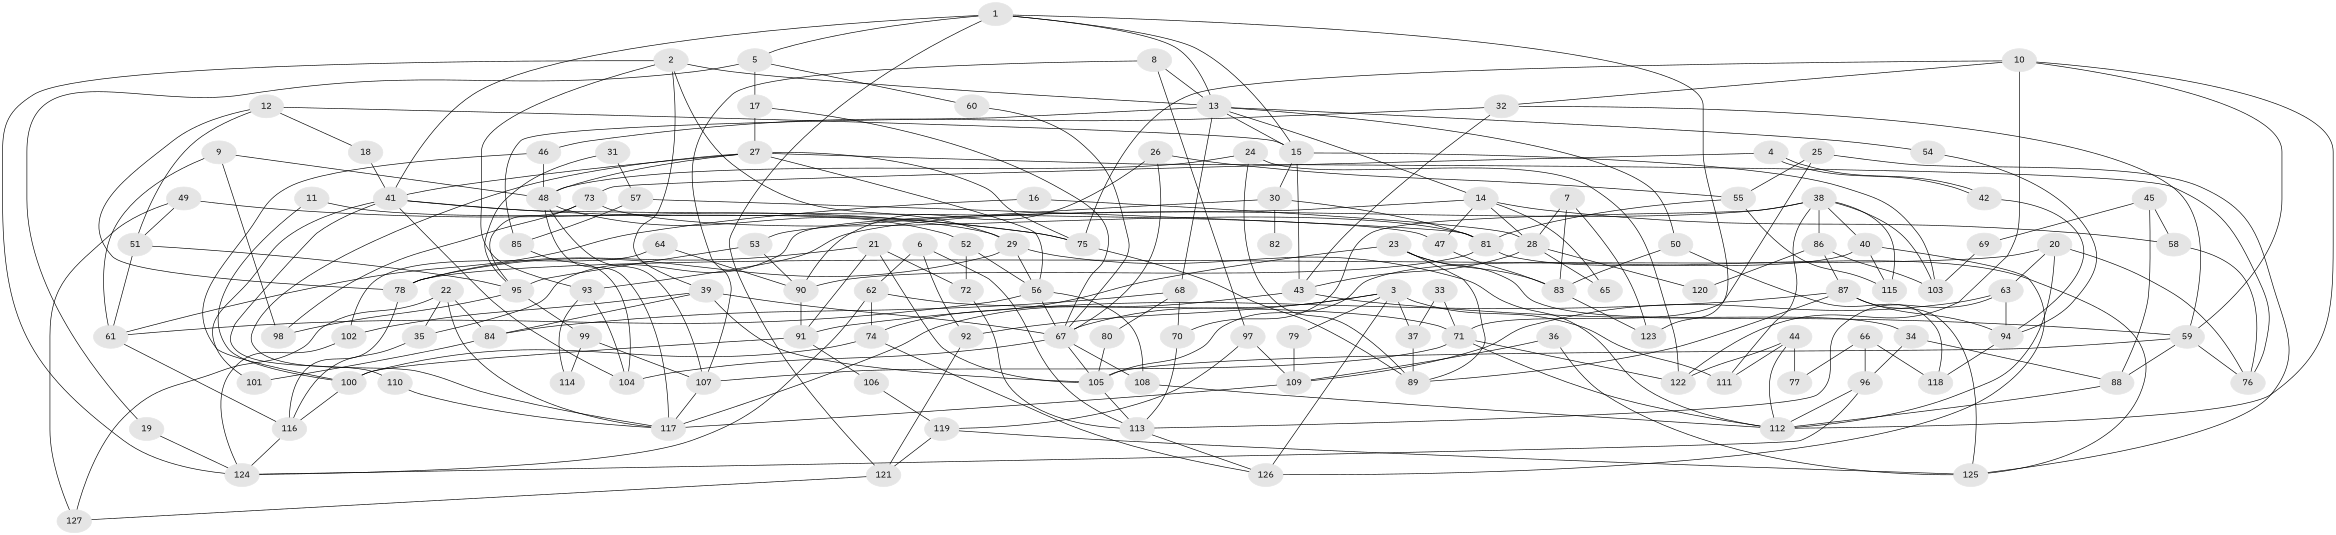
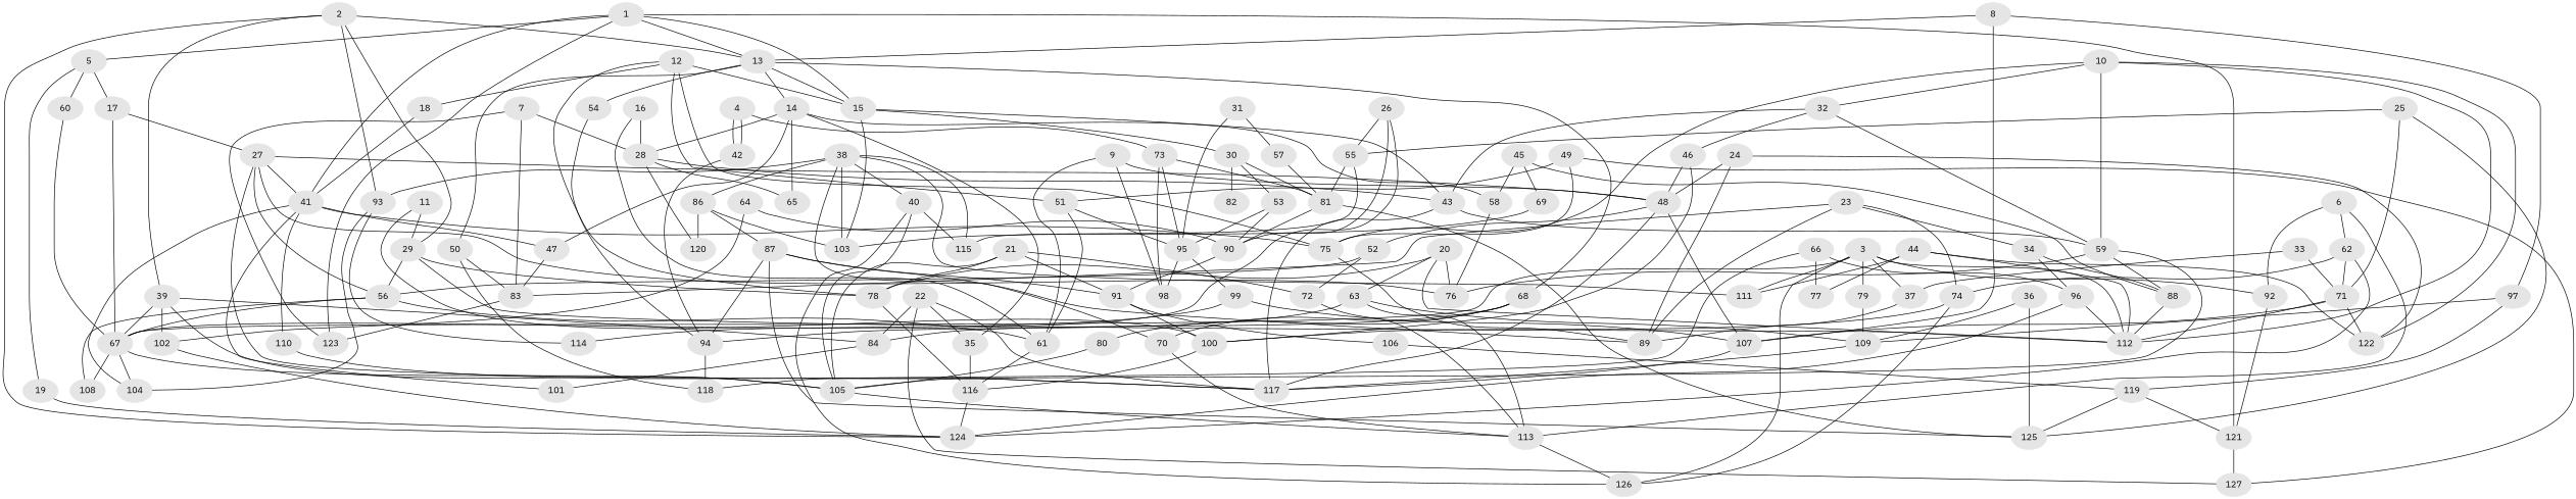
  graph {
    fontname="IBM Plex Sans"
    node [color=gray90 fontname="IBM Plex Sans" style=filled]
    edge [fontname="IBM Plex Sans"]
    1
    5
    13
    15
    41
    121
    123
    17
    19
    60
    14
    50
    54
    68
-   85
    30
    43
    103
    75
    47
    101
    104
    110
    127
    2
    29
    39
    93
    124
    112
    78
    56
    67
    105
    84
    102
    114
    3
    37
    79
    92
    111
    126
    89
    108
    109
    4
    42
    73
    94
    98
    81
    95
    27
    6
    62
    113
    74
    71
    7
    28
    83
    65
    120
    8
    97
    107
    119
    117
    9
    48
    61
    52
    116
    10
    32
    59
    122
    46
    76
    88
    11
    100
    12
    18
    51
    35
    58
    118
    70
    80
    53
    82
    16
    20
    63
    21
    72
    91
    106
    22
    23
    34
    96
    24
    25
    55
    125
    115
    26
    90
    31
    57
    99
    33
    36
    38
    40
    86
    87
    44
    77
    45
    69
    49
    64
    66
    1 -- 5
    1 -- 13
    1 -- 15
    1 -- 41
    1 -- 121
    1 -- 123
    5 -- 17
    5 -- 19
    5 -- 60
    13 -- 15
    13 -- 14
    13 -- 50
    13 -- 54
    13 -- 68
-   13 -- 85
    15 -- 30
    15 -- 43
    15 -- 103
    41 -- 75
    41 -- 47
    41 -- 101
    41 -- 104
    41 -- 110
    121 -- 127
    17 -- 67
    17 -- 27
    19 -- 124
    60 -- 67
    14 -- 47
    14 -- 28
    14 -- 65
    14 -- 35
    14 -- 58
    50 -- 83
    50 -- 118
    54 -- 94
    68 -- 84
    68 -- 70
    68 -- 80
-   85 -- 104
    30 -- 81
    30 -- 53
    30 -- 82
    43 -- 117
    43 -- 59
    75 -- 89
    47 -- 83
    110 -- 117
    2 -- 13
    2 -- 29
    2 -- 39
    2 -- 93
    2 -- 124
    29 -- 112
    29 -- 78
    29 -- 56
    39 -- 67
    39 -- 105
    39 -- 84
    39 -- 102
    93 -- 104
    93 -- 114
    78 -- 116
    56 -- 67
    56 -- 108
    56 -- 61
    67 -- 104
    67 -- 105
    67 -- 108
    105 -- 113
    84 -- 101
    102 -- 124
    3 -- 67
    3 -- 37
    3 -- 79
    3 -- 92
    3 -- 111
    3 -- 126
    37 -- 89
    79 -- 109
    92 -- 121
-   108 -- 112
+   3 -- 112
    109 -- 117
    4 -- 42
    4 -- 42
    4 -- 73
    42 -- 94
    73 -- 98
    73 -- 81
    73 -- 95
    94 -- 118
    81 -- 125
    81 -- 90
    95 -- 98
    95 -- 99
    27 -- 41
    27 -- 56
    27 -- 117
    27 -- 48
    27 -- 76
    6 -- 92
    6 -- 62
    6 -- 113
    62 -- 124
    62 -- 74
    62 -- 71
    113 -- 126
    74 -- 126
    74 -- 100
    71 -- 112
    71 -- 107
    71 -- 122
    7 -- 123
    7 -- 28
    7 -- 83
    28 -- 43
    28 -- 65
    28 -- 120
    83 -- 123
    8 -- 13
    8 -- 97
    8 -- 107
    97 -- 109
    97 -- 119
    107 -- 117
    119 -- 121
    119 -- 125
    9 -- 98
    9 -- 48
    9 -- 61
    48 -- 107
    48 -- 117
    48 -- 52
    61 -- 116
    52 -- 56
    52 -- 72
    116 -- 124
    10 -- 75
    10 -- 112
    10 -- 32
    10 -- 59
    10 -- 122
    32 -- 43
    32 -- 59
    32 -- 46
    59 -- 105
    59 -- 76
    59 -- 88
    46 -- 48
    46 -- 100
    88 -- 112
    11 -- 29
    11 -- 100
    100 -- 116
    12 -- 15
-   27 -- 75
+   12 -- 75
    12 -- 78
    12 -- 18
    12 -- 51
    18 -- 41
    51 -- 95
    51 -- 61
    35 -- 116
    58 -- 76
    70 -- 113
    80 -- 105
    53 -- 95
    53 -- 90
    16 -- 28
    16 -- 61
    20 -- 112
    20 -- 78
    20 -- 76
    20 -- 63
    63 -- 109
    63 -- 94
    63 -- 113
    21 -- 78
    21 -- 105
    21 -- 72
    21 -- 91
    72 -- 113
    91 -- 100
    91 -- 106
    106 -- 119
    22 -- 127
    22 -- 84
    22 -- 117
    22 -- 35
    23 -- 89
    23 -- 74
    23 -- 83
    23 -- 34
    34 -- 88
    34 -- 96
    96 -- 124
    96 -- 112
    24 -- 89
    24 -- 48
    24 -- 122
    25 -- 71
    25 -- 55
    25 -- 125
    55 -- 81
    55 -- 115
    26 -- 67
    26 -- 55
    26 -- 90
    90 -- 91
    31 -- 95
    31 -- 57
-   57 -- 85
    57 -- 81
    99 -- 114
    99 -- 107
    33 -- 37
    33 -- 71
    36 -- 109
    36 -- 125
    38 -- 103
    38 -- 93
    38 -- 111
    38 -- 70
    38 -- 115
    38 -- 40
    38 -- 86
    40 -- 105
    40 -- 126
    40 -- 115
    86 -- 103
    86 -- 120
    86 -- 87
    87 -- 89
    87 -- 94
    87 -- 91
    87 -- 125
    44 -- 112
    44 -- 111
    44 -- 122
    44 -- 77
    45 -- 88
    45 -- 58
    45 -- 69
    69 -- 103
    49 -- 75
    49 -- 127
    49 -- 51
    64 -- 102
    64 -- 90
    66 -- 118
    66 -- 96
    66 -- 77
  }
